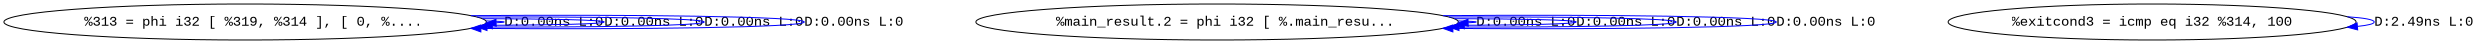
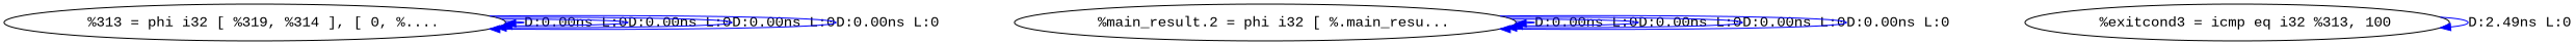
  digraph {
    fontname="Liberation Mono"
    node [fontname="Liberation Mono"]
    edge [color=blue fontname="Liberation Mono"]
    n1 [label="  %313 = phi i32 [ %319, %314 ], [ 0, %...."]
    n2 [label="  %main_result.2 = phi i32 [ %.main_resu..."]
-   n3 [label="%exitcond3 = icmp eq i32 %314, 100"]
+   n3 [label="  %exitcond3 = icmp eq i32 %313, 100"]
    n1 -> n1 [label="D:0.00ns L:0"]
    n1 -> n1 [label="D:0.00ns L:0"]
    n1 -> n1 [label="D:0.00ns L:0"]
    n1 -> n1 [label="D:0.00ns L:0"]
    n2 -> n2 [label="D:0.00ns L:0"]
    n2 -> n2 [label="D:0.00ns L:0"]
    n2 -> n2 [label="D:0.00ns L:0"]
    n2 -> n2 [label="D:0.00ns L:0"]
    n3 -> n3 [label="D:2.49ns L:0"]
  }
